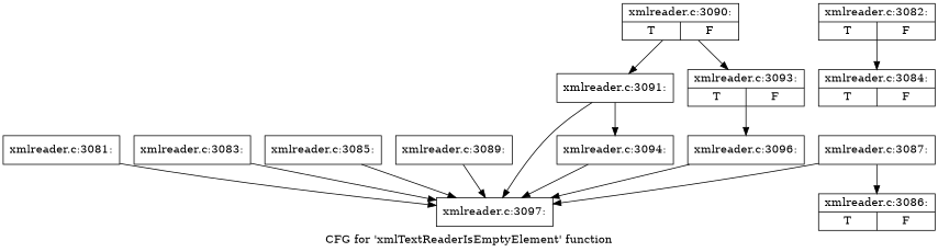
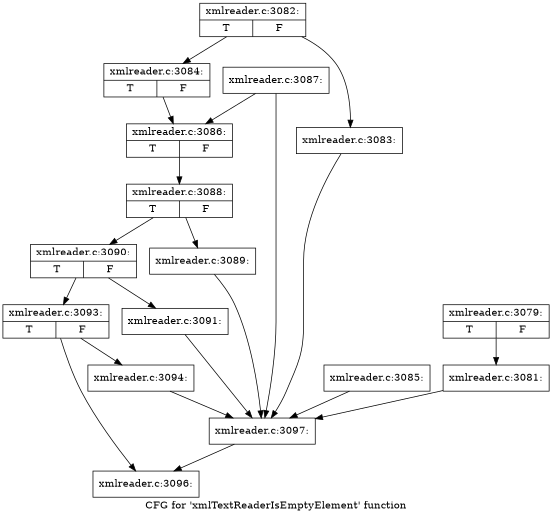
  digraph {
    label="CFG for 'xmlTextReaderIsEmptyElement' function"
    node [shape=record]
+   n1 [label="{xmlreader.c:3079:|{<s0>T|<s1>F}}"]
    n2 [label="{xmlreader.c:3081:}"]
    n3 [label="{xmlreader.c:3097:}"]
    n4 [label="{xmlreader.c:3082:|{<s0>T|<s1>F}}"]
    n5 [label="{xmlreader.c:3083:}"]
    n6 [label="{xmlreader.c:3084:|{<s0>T|<s1>F}}"]
    n7 [label="{xmlreader.c:3086:|{<s0>T|<s1>F}}"]
    n8 [label="{xmlreader.c:3085:}"]
+   n9 [label="{xmlreader.c:3088:|{<s0>T|<s1>F}}"]
    n10 [label="{xmlreader.c:3087:}"]
    n11 [label="{xmlreader.c:3089:}"]
    n12 [label="{xmlreader.c:3090:|{<s0>T|<s1>F}}"]
    n13 [label="{xmlreader.c:3091:}"]
    n14 [label="{xmlreader.c:3093:|{<s0>T|<s1>F}}"]
    n15 [label="{xmlreader.c:3094:}"]
    n16 [label="{xmlreader.c:3096:}"]
+   n1 -> n2
    n2 -> n3
+   n4 -> n5
    n4 -> n6
    n5 -> n3
+   n6 -> n7
+   n7 -> n9
    n8 -> n3
+   n9 -> n11
+   n9 -> n12
    n10 -> n3
    n10 -> n7
    n11 -> n3
    n12 -> n13
    n12 -> n14
    n13 -> n3
-   n13 -> n15
+   n14 -> n15
    n14 -> n16
    n15 -> n3
-   n16 -> n3
+   n3 -> n16
  }
